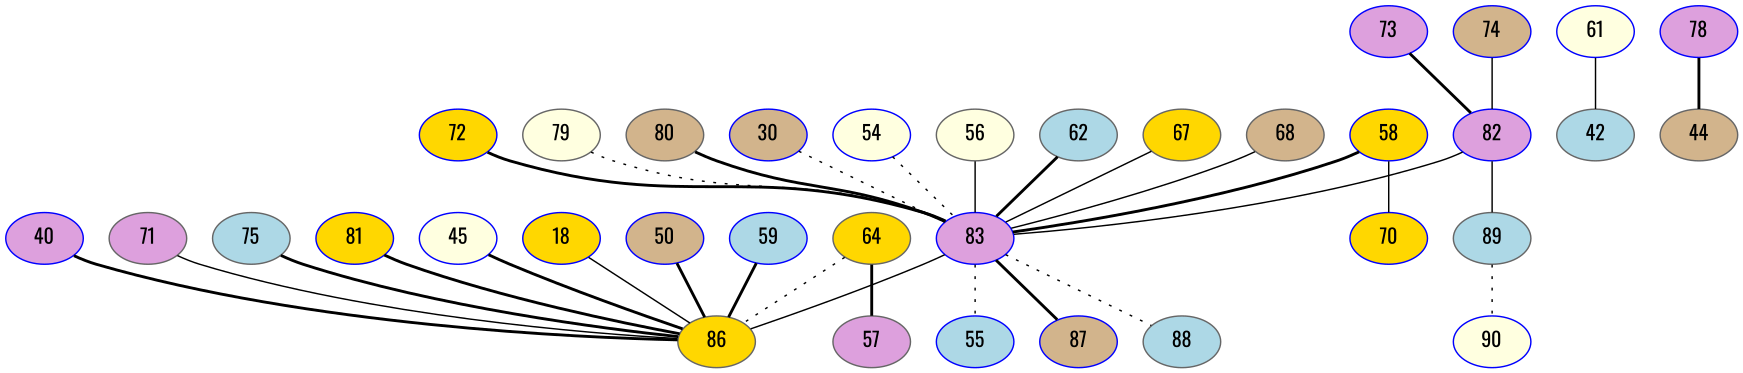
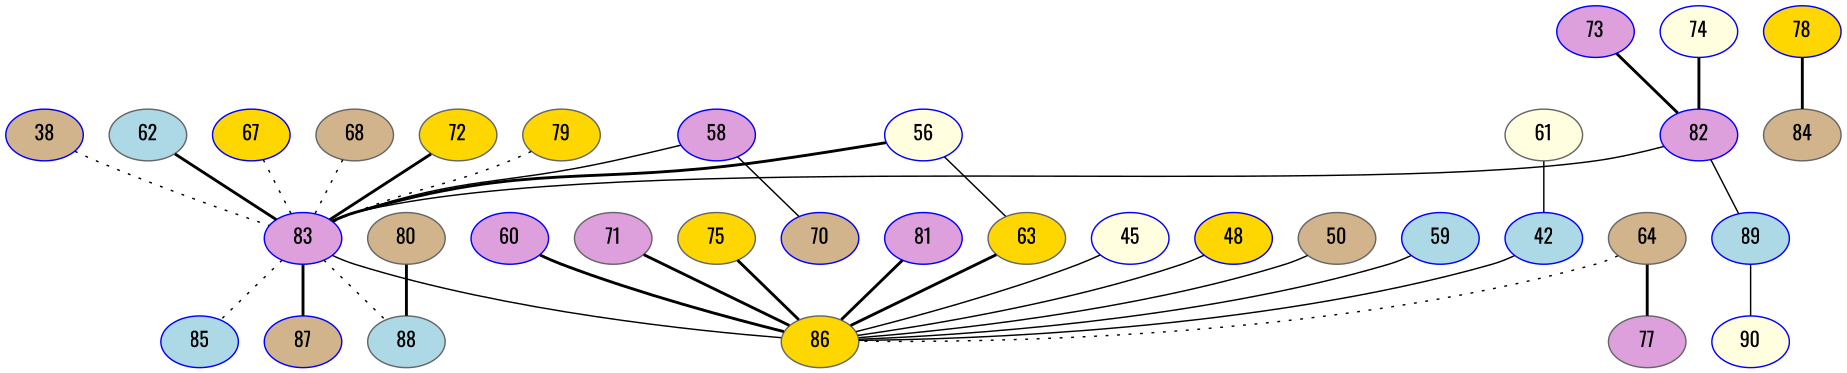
  graph {
    fontname=Oswald
    node [color=blue fillcolor=plum fontname=Oswald style=filled]
    edge [fontname=Oswald style=solid]
    83 [super="+76+9+22+36+25+26+55"]
    86 [color=gray40 fillcolor=gold super="+49+53+66+35"]
-   85 [fillcolor=lightblue label=55]
+   85 [fillcolor=lightblue]
    87 [fillcolor=tan]
    88 [color=gray40 fillcolor=lightblue]
-   30 [fillcolor=tan]
-   42 [color=gray40 fillcolor=lightblue super="+6"]
+   30 [fillcolor=tan label=38]
+   42 [fillcolor=lightblue super="+6"]
    45 [fillcolor=lightyellow]
-   48 [fillcolor=gold label=18]
-   50 [fillcolor=tan]
-   54 [fillcolor=lightyellow]
-   56 [color=gray40 fillcolor=lightyellow]
-   58 [fillcolor=gold super="+20"]
-   70 [fillcolor=gold]
+   48 [fillcolor=gold]
+   50 [color=gray40 fillcolor=tan]
+   56 [fillcolor=lightyellow]
+   63 [color=gray40 fillcolor=gold]
+   58 [super="+20"]
+   70 [fillcolor=tan]
    59 [fillcolor=lightblue]
-   60 [label=40]
-   61 [fillcolor=lightyellow super="+44"]
+   60
+   61 [color=gray40 fillcolor=lightyellow super="+44"]
    62 [color=gray40 fillcolor=lightblue super="+51"]
-   64 [color=gray40 fillcolor=gold super="+41+57"]
-   77 [color=gray40 label=57]
-   67 [color=gray40 fillcolor=gold]
+   64 [color=gray40 fillcolor=tan super="+41+57"]
+   77 [color=gray40]
+   67 [fillcolor=gold]
    68 [color=gray40 fillcolor=tan]
    71 [color=gray40]
-   72 [fillcolor=gold]
+   72 [color=gray40 fillcolor=gold]
    73 [super="+29+43"]
    82 [super="+47"]
-   89 [color=gray40 fillcolor=lightblue super="+69"]
-   74 [fillcolor=tan]
-   75 [color=gray40 fillcolor=lightblue super="+38"]
-   78
-   84 [color=gray40 fillcolor=tan label=44]
-   79 [color=gray40 fillcolor=lightyellow super="+40"]
+   89 [fillcolor=lightblue super="+69"]
+   74 [fillcolor=lightyellow]
+   75 [color=gray40 fillcolor=gold super="+38"]
+   78 [fillcolor=gold]
+   84 [color=gray40 fillcolor=tan]
+   79 [color=gray40 fillcolor=gold super="+40"]
    80 [color=gray40 fillcolor=tan]
-   81 [fillcolor=gold]
+   81
    90 [fillcolor=lightyellow]
    83 -- 86 [weight=5]
    83 -- 85 [style=dotted]
    83 -- 87 [style=bold]
    83 -- 88 [style=dotted]
    30 -- 83 [style=dotted]
-   45 -- 86 [style=bold]
+   42 -- 86
+   45 -- 86
    48 -- 86
-   50 -- 86 [style=bold]
-   54 -- 83 [style=dotted]
-   56 -- 83
-   58 -- 83 [style=bold]
+   50 -- 86
+   56 -- 83 [style=bold]
+   56 -- 63
+   63 -- 86 [style=bold]
+   58 -- 83
    58 -- 70
-   59 -- 86 [style=bold]
+   59 -- 86
    60 -- 86 [style=bold]
    61 -- 42
    62 -- 83 [style=bold]
    64 -- 86 [style=dotted]
    64 -- 77 [style=bold]
-   67 -- 83
-   68 -- 83
-   71 -- 86
+   67 -- 83 [style=dotted]
+   68 -- 83 [style=dotted]
+   71 -- 86 [style=bold]
    72 -- 83 [style=bold]
    73 -- 82 [style=bold]
    82 -- 83
    82 -- 89
-   89 -- 90 [style=dotted]
-   74 -- 82
+   89 -- 90
+   74 -- 82 [style=bold]
    75 -- 86 [style=bold]
    78 -- 84 [style=bold]
    79 -- 83 [style=dotted]
-   80 -- 83 [style=bold]
+   80 -- 88 [style=bold]
    81 -- 86 [style=bold]
  }
